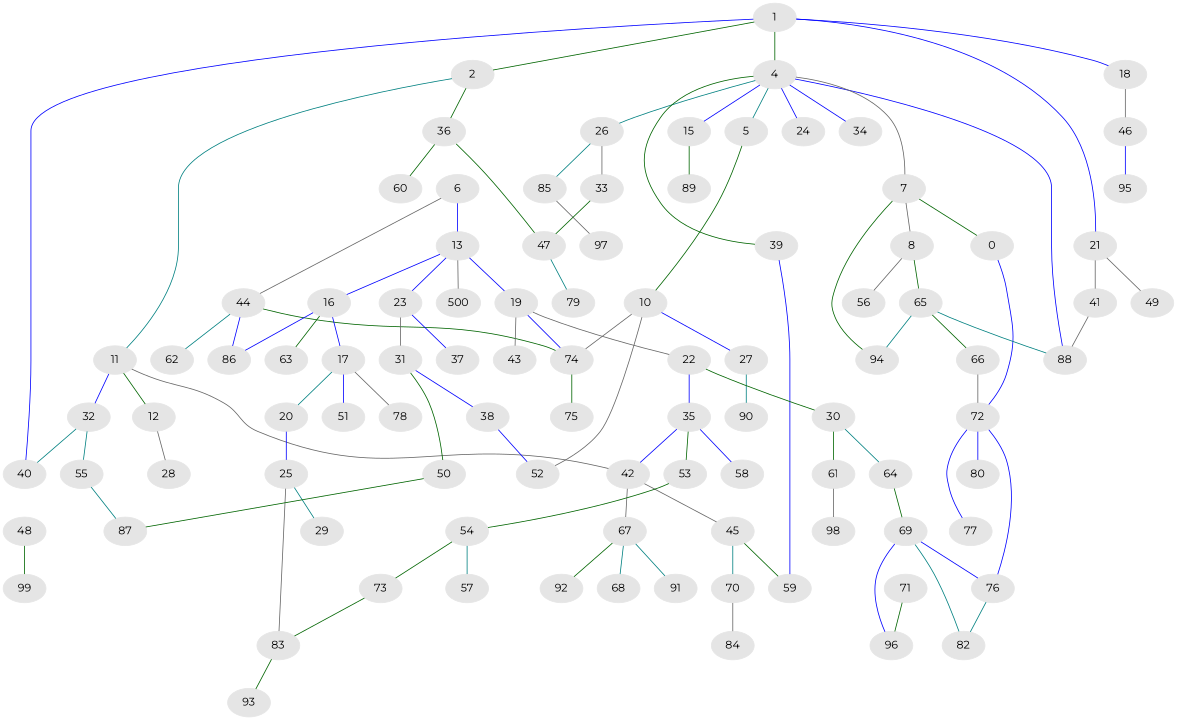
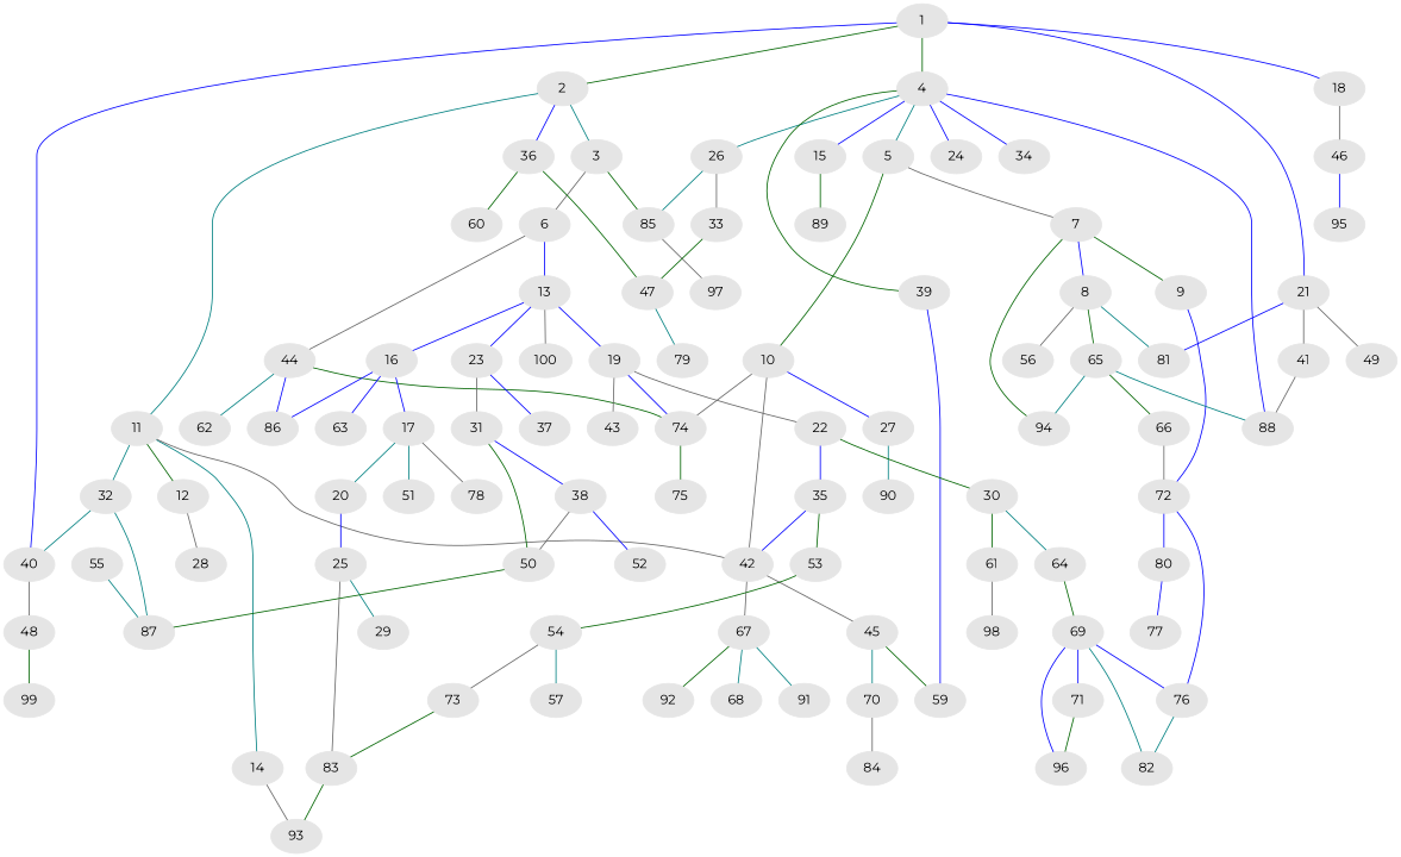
  graph {
    fontname=Montserrat
    node [color=gray90 fontname=Montserrat style=filled]
    edge [color=blue fontname=Montserrat]
    1
    2
    4
    18
    21
    40
+   3
    11
    36
    5
    15
    24
    26
    34
    39
    88
    46
+   81
    41
    49
    48
    6
    85
    12
+   14
    32
    42
    47
    60
    13
    44
    97
    7
    10
    89
    33
    59
    8
-   9 [label=0]
+   9
    94
    27
    52
    74
    16
    19
    23
-   100 [label=500]
+   100
    86
    62
    56
    65
    72
    66
    76
    77
    80
    90
    75
    28
    93
    55
    45
    67
    17
    63
    22
    43
    31
    37
    51
    20
    78
    25
    95
    30
    35
    29
    83
    61
    64
    53
-   58
    38
    50
    98
    69
    87
    79
    54
    99
    70
    68
    91
    92
    84
    57
    73
    71
    82
    96
    1 -- 2 [color=darkgreen]
    1 -- 4 [color=darkgreen]
    1 -- 18
    1 -- 21
    1 -- 40
+   2 -- 3 [color=teal]
    2 -- 11 [color=teal]
-   2 -- 36 [color=darkgreen]
+   2 -- 36
    4 -- 5 [color=teal]
    4 -- 15
    4 -- 24
    4 -- 26 [color=teal]
    4 -- 34
    4 -- 39 [color=darkgreen]
    4 -- 88
    18 -- 46 [color=gray40]
+   21 -- 81
    21 -- 41 [color=gray40]
    21 -- 49 [color=gray40]
+   40 -- 48 [color=gray40]
+   3 -- 6 [color=gray40]
+   3 -- 85 [color=darkgreen]
    11 -- 12 [color=darkgreen]
-   11 -- 32
+   11 -- 14 [color=teal]
+   11 -- 32 [color=teal]
    11 -- 42 [color=gray40]
    36 -- 47 [color=darkgreen]
    36 -- 60 [color=darkgreen]
-   4 -- 7 [color=gray40]
+   5 -- 7 [color=gray40]
    5 -- 10 [color=darkgreen]
    15 -- 89 [color=darkgreen]
    26 -- 85 [color=teal]
    26 -- 33 [color=gray40]
    39 -- 59
    46 -- 95
    41 -- 88 [color=gray40]
    48 -- 99 [color=darkgreen]
    6 -- 13
    6 -- 44 [color=gray40]
    85 -- 97 [color=gray40]
    12 -- 28 [color=gray40]
+   14 -- 93 [color=gray40]
    32 -- 40 [color=teal]
-   32 -- 55 [color=teal]
+   32 -- 87 [color=teal]
    42 -- 45 [color=gray40]
    42 -- 67 [color=gray40]
    47 -- 79 [color=teal]
    13 -- 16
    13 -- 19
    13 -- 23
    13 -- 100 [color=gray40]
    44 -- 74 [color=darkgreen]
    44 -- 86
    44 -- 62 [color=teal]
-   7 -- 8 [color=gray40]
+   7 -- 8
    7 -- 9 [color=darkgreen]
    7 -- 94 [color=darkgreen]
    10 -- 27
-   10 -- 52 [color=gray40]
+   10 -- 42 [color=gray40]
    10 -- 74 [color=gray40]
    33 -- 47 [color=darkgreen]
+   8 -- 81 [color=teal]
    8 -- 56 [color=gray40]
    8 -- 65 [color=darkgreen]
    9 -- 72
    27 -- 90 [color=teal]
    74 -- 75 [color=darkgreen]
    16 -- 86
    16 -- 17
-   16 -- 63 [color=darkgreen]
+   16 -- 63
    19 -- 74
    19 -- 22 [color=gray40]
    19 -- 43 [color=gray40]
    23 -- 31 [color=gray40]
    23 -- 37
    65 -- 88 [color=teal]
    65 -- 94 [color=teal]
    65 -- 66 [color=darkgreen]
    72 -- 76
-   72 -- 77
+   80 -- 77
    72 -- 80
    66 -- 72 [color=gray40]
    76 -- 82 [color=teal]
    55 -- 87 [color=teal]
    45 -- 59 [color=darkgreen]
    45 -- 70 [color=teal]
    67 -- 68 [color=teal]
    67 -- 91 [color=teal]
    67 -- 92 [color=darkgreen]
-   17 -- 51
+   17 -- 51 [color=teal]
    17 -- 20 [color=teal]
    17 -- 78 [color=gray40]
    22 -- 30 [color=darkgreen]
    22 -- 35
    31 -- 38
    31 -- 50 [color=darkgreen]
    20 -- 25
    25 -- 29 [color=teal]
    25 -- 83 [color=gray40]
    30 -- 61 [color=darkgreen]
    30 -- 64 [color=teal]
    35 -- 42
    35 -- 53 [color=darkgreen]
-   35 -- 58
    83 -- 93 [color=darkgreen]
    61 -- 98 [color=gray40]
    64 -- 69 [color=darkgreen]
    53 -- 54 [color=darkgreen]
    38 -- 52
+   38 -- 50 [color=gray40]
    50 -- 87 [color=darkgreen]
    69 -- 76
+   69 -- 71
    69 -- 82 [color=teal]
    69 -- 96
    54 -- 57 [color=teal]
-   54 -- 73 [color=darkgreen]
+   54 -- 73 [color=gray40]
    70 -- 84 [color=gray40]
    73 -- 83 [color=darkgreen]
    71 -- 96 [color=darkgreen]
  }
